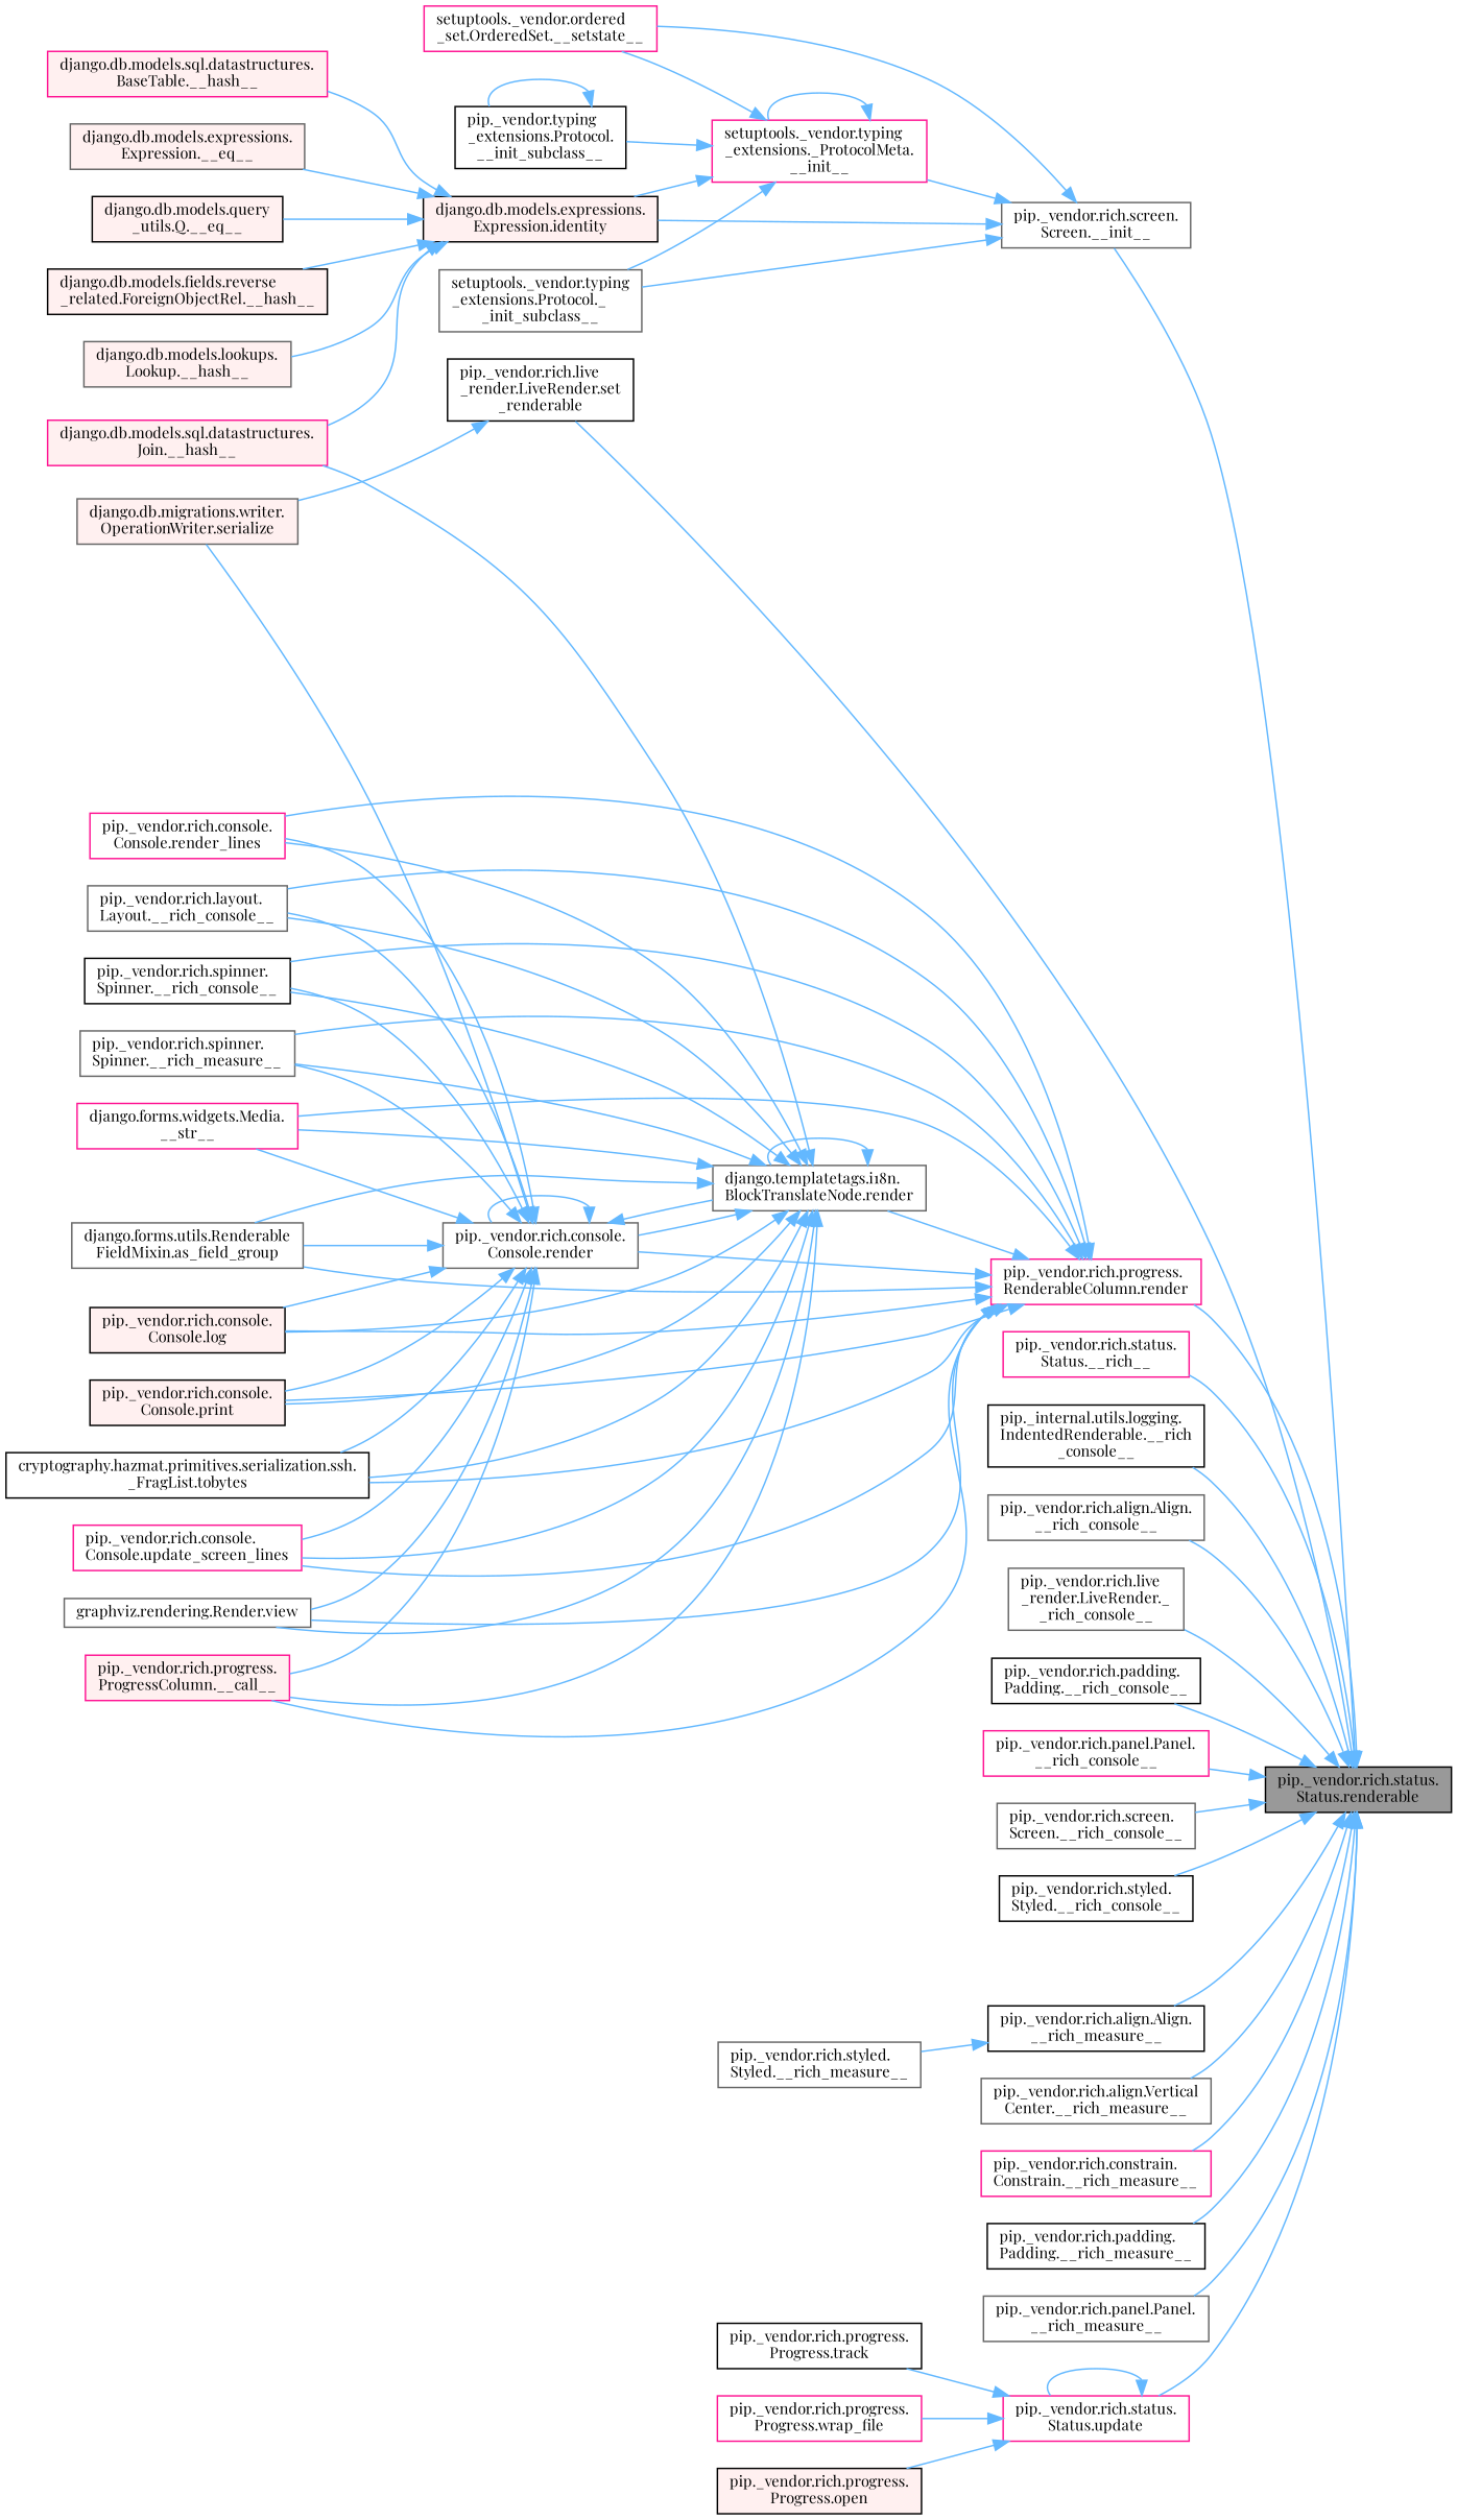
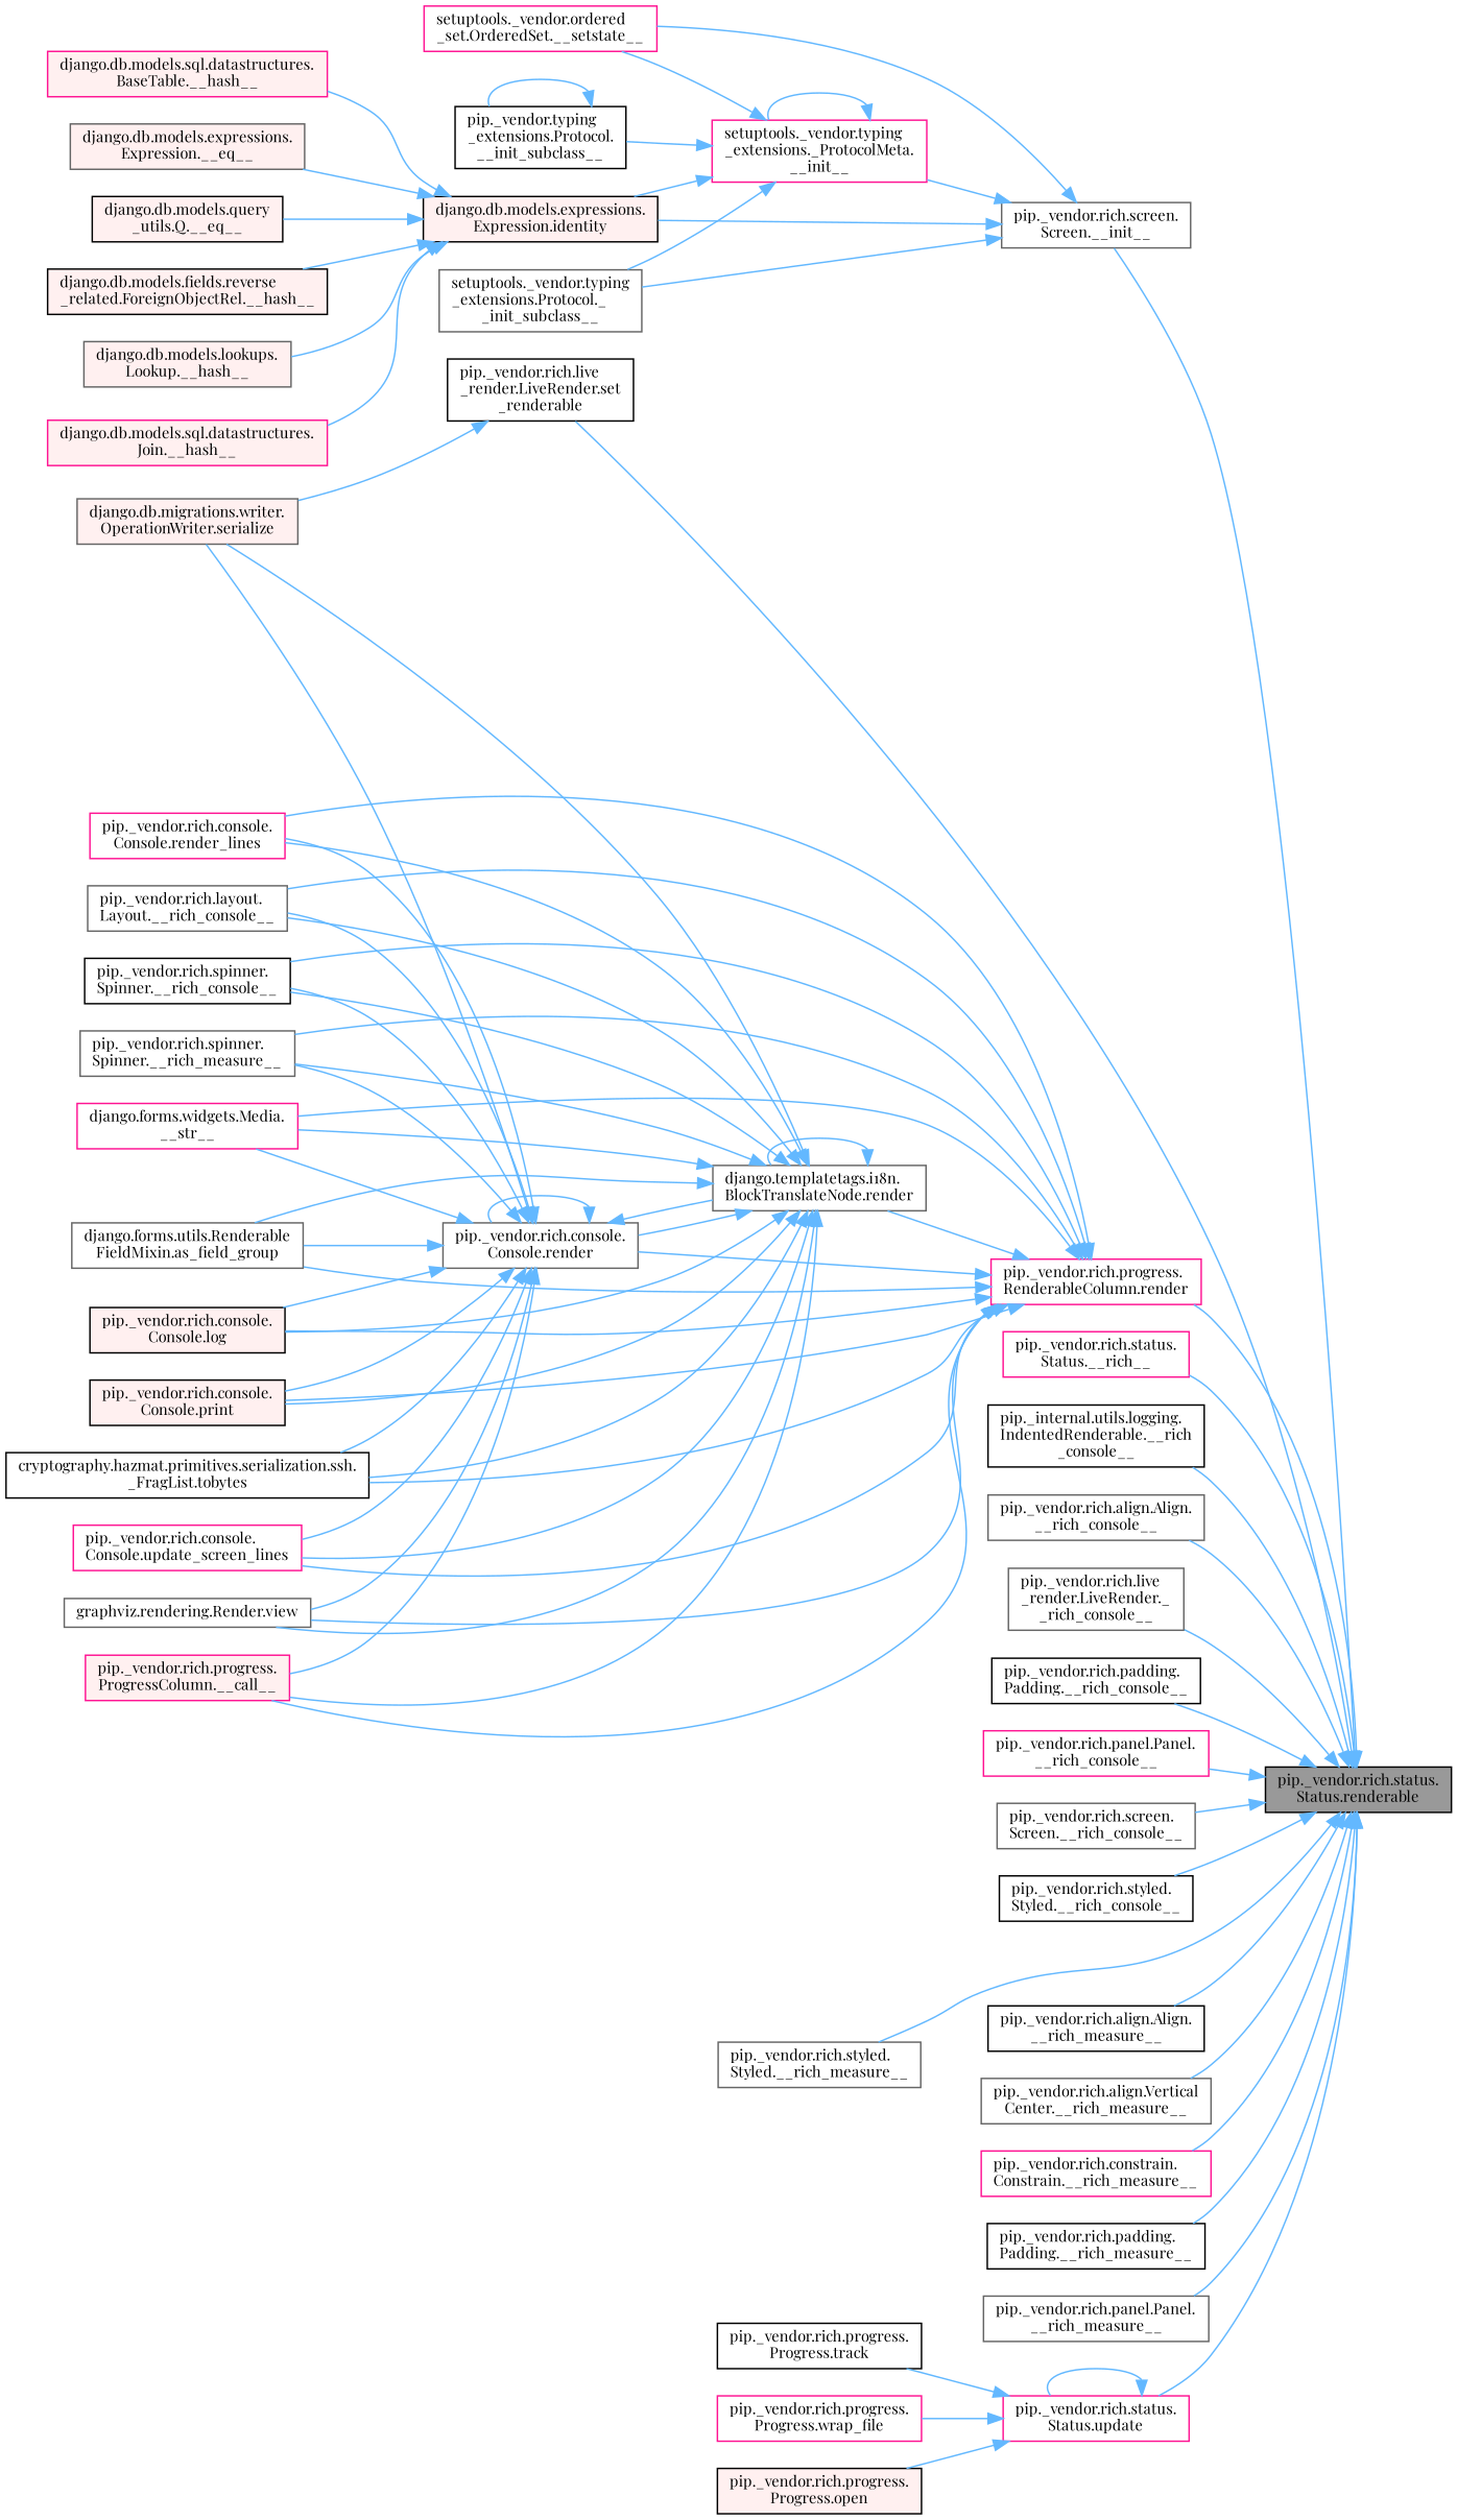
  digraph {
    fontname="Playfair Display"
    rankdir=RL
    node [color=black fillcolor=white fontname="Playfair Display" fontsize=10 shape=box style=filled]
    edge [color=steelblue1 dir=back fontname="Playfair Display" fontsize=10 labelfontname=Helvetica labelfontsize=10 style=solid]
    n1 [fillcolor=grey60 fontcolor=black height=0.2 label="pip._vendor.rich.status.\lStatus.renderable" width=0.4]
    n2 [color=gray40 height=0.2 label="pip._vendor.rich.screen.\lScreen.__init__" width=0.4]
    n3 [color=deeppink height=0.2 label="pip._vendor.rich.status.\lStatus.__rich__" width=0.4]
    n4 [height=0.2 label="pip._internal.utils.logging.\lIndentedRenderable.__rich\l_console__" width=0.4]
    n5 [color=gray40 height=0.2 label="pip._vendor.rich.align.Align.\l__rich_console__" width=0.4]
    n6 [color=gray40 height=0.2 label="pip._vendor.rich.live\l_render.LiveRender._\l_rich_console__" width=0.4]
    n7 [height=0.2 label="pip._vendor.rich.padding.\lPadding.__rich_console__" width=0.4]
    n8 [color=deeppink height=0.2 label="pip._vendor.rich.panel.Panel.\l__rich_console__" width=0.4]
    n9 [color=gray40 height=0.2 label="pip._vendor.rich.screen.\lScreen.__rich_console__" width=0.4]
    n10 [height=0.2 label="pip._vendor.rich.styled.\lStyled.__rich_console__" width=0.4]
    n11 [height=0.2 label="pip._vendor.rich.align.Align.\l__rich_measure__" width=0.4]
    n12 [color=gray40 height=0.2 label="pip._vendor.rich.align.Vertical\lCenter.__rich_measure__" width=0.4]
    n13 [color=deeppink height=0.2 label="pip._vendor.rich.constrain.\lConstrain.__rich_measure__" width=0.4]
    n14 [height=0.2 label="pip._vendor.rich.padding.\lPadding.__rich_measure__" width=0.4]
    n15 [color=gray40 height=0.2 label="pip._vendor.rich.panel.Panel.\l__rich_measure__" width=0.4]
    n16 [color=gray40 height=0.2 label="pip._vendor.rich.styled.\lStyled.__rich_measure__" width=0.4]
    n17 [color=deeppink height=0.2 label="pip._vendor.rich.progress.\lRenderableColumn.render" width=0.4]
    n18 [height=0.2 label="pip._vendor.rich.live\l_render.LiveRender.set\l_renderable" width=0.4]
    n19 [color=deeppink height=0.2 label="pip._vendor.rich.status.\lStatus.update" width=0.4]
    n20 [color=deeppink height=0.2 label="setuptools._vendor.typing\l_extensions._ProtocolMeta.\l__init__" width=0.4]
    n21 [color=gray40 height=0.2 label="setuptools._vendor.typing\l_extensions.Protocol._\l_init_subclass__" width=0.4]
    n22 [color=deeppink height=0.2 label="setuptools._vendor.ordered\l_set.OrderedSet.__setstate__" width=0.4]
    n23 [fillcolor="#FFF0F0" height=0.2 label="django.db.models.expressions.\lExpression.identity" width=0.4]
    n24 [color=deeppink fillcolor="#FFF0F0" height=0.2 label="pip._vendor.rich.progress.\lProgressColumn.__call__" width=0.4]
    n25 [color=gray40 height=0.2 label="pip._vendor.rich.layout.\lLayout.__rich_console__" width=0.4]
    n26 [height=0.2 label="pip._vendor.rich.spinner.\lSpinner.__rich_console__" width=0.4]
    n27 [color=gray40 height=0.2 label="pip._vendor.rich.spinner.\lSpinner.__rich_measure__" width=0.4]
    n28 [color=deeppink height=0.2 label="django.forms.widgets.Media.\l__str__" width=0.4]
    n29 [color=gray40 height=0.2 label="django.forms.utils.Renderable\lFieldMixin.as_field_group" width=0.4]
    n30 [fillcolor="#FFF0F0" height=0.2 label="pip._vendor.rich.console.\lConsole.log" width=0.4]
    n31 [fillcolor="#FFF0F0" height=0.2 label="pip._vendor.rich.console.\lConsole.print" width=0.4]
    n32 [color=gray40 height=0.2 label="django.templatetags.i18n.\lBlockTranslateNode.render" width=0.4]
    n33 [color=gray40 height=0.2 label="pip._vendor.rich.console.\lConsole.render" width=0.4]
    n34 [color=deeppink height=0.2 label="pip._vendor.rich.console.\lConsole.render_lines" width=0.4]
    n35 [height=0.2 label="cryptography.hazmat.primitives.serialization.ssh.\l_FragList.tobytes" width=0.4]
    n36 [color=deeppink height=0.2 label="pip._vendor.rich.console.\lConsole.update_screen_lines" width=0.4]
    n37 [color=gray40 height=0.2 label="graphviz.rendering.Render.view" width=0.4]
    n38 [color=gray40 fillcolor="#FFF0F0" height=0.2 label="django.db.migrations.writer.\lOperationWriter.serialize" width=0.4]
    n39 [fillcolor="#FFF0F0" height=0.2 label="pip._vendor.rich.progress.\lProgress.open" width=0.4]
    n40 [height=0.2 label="pip._vendor.rich.progress.\lProgress.track" width=0.4]
    n41 [color=deeppink height=0.2 label="pip._vendor.rich.progress.\lProgress.wrap_file" width=0.4]
    n42 [height=0.2 label="pip._vendor.typing\l_extensions.Protocol.\l__init_subclass__" width=0.4]
    n43 [color=gray40 fillcolor="#FFF0F0" height=0.2 label="django.db.models.expressions.\lExpression.__eq__" width=0.4]
    n44 [fillcolor="#FFF0F0" height=0.2 label="django.db.models.query\l_utils.Q.__eq__" width=0.4]
    n45 [fillcolor="#FFF0F0" height=0.2 label="django.db.models.fields.reverse\l_related.ForeignObjectRel.__hash__" width=0.4]
    n46 [color=gray40 fillcolor="#FFF0F0" height=0.2 label="django.db.models.lookups.\lLookup.__hash__" width=0.4]
    n47 [color=deeppink fillcolor="#FFF0F0" height=0.2 label="django.db.models.sql.datastructures.\lBaseTable.__hash__" width=0.4]
    n48 [color=deeppink fillcolor="#FFF0F0" height=0.2 label="django.db.models.sql.datastructures.\lJoin.__hash__" width=0.4]
    n1 -> n2
    n1 -> n3
    n1 -> n4
    n1 -> n5
    n1 -> n6
    n1 -> n7
    n1 -> n8
    n1 -> n9
    n1 -> n10
    n1 -> n11
    n1 -> n12
    n1 -> n13
    n1 -> n14
    n1 -> n15
-   n11 -> n16
+   n1 -> n16
    n1 -> n17
    n1 -> n18
    n1 -> n19
    n2 -> n20
    n2 -> n21
    n2 -> n22
    n2 -> n23
    n17 -> n24
    n17 -> n25
    n17 -> n26
    n17 -> n27
    n17 -> n28
    n17 -> n29
    n17 -> n30
    n17 -> n31
    n17 -> n32
    n17 -> n33
    n17 -> n34
    n17 -> n35
    n17 -> n36
    n17 -> n37
    n18 -> n38
    n19 -> n19
    n19 -> n39
    n19 -> n40
    n19 -> n41
    n20 -> n20
    n20 -> n21
    n20 -> n22
    n20 -> n23
    n20 -> n42
    n23 -> n43
    n23 -> n44
    n23 -> n45
    n23 -> n46
    n23 -> n47
    n23 -> n48
    n32 -> n24
    n32 -> n25
    n32 -> n26
    n32 -> n27
    n32 -> n28
    n32 -> n29
    n32 -> n30
    n32 -> n31
    n32 -> n32
    n32 -> n33
    n32 -> n34
    n32 -> n35
    n32 -> n36
    n32 -> n37
-   n32 -> n48
+   n32 -> n38
    n33 -> n24
    n33 -> n25
    n33 -> n26
    n33 -> n27
    n33 -> n28
    n33 -> n29
    n33 -> n30
    n33 -> n31
    n33 -> n32
    n33 -> n33
    n33 -> n34
    n33 -> n35
    n33 -> n36
    n33 -> n37
    n33 -> n38
    n42 -> n42
  }
